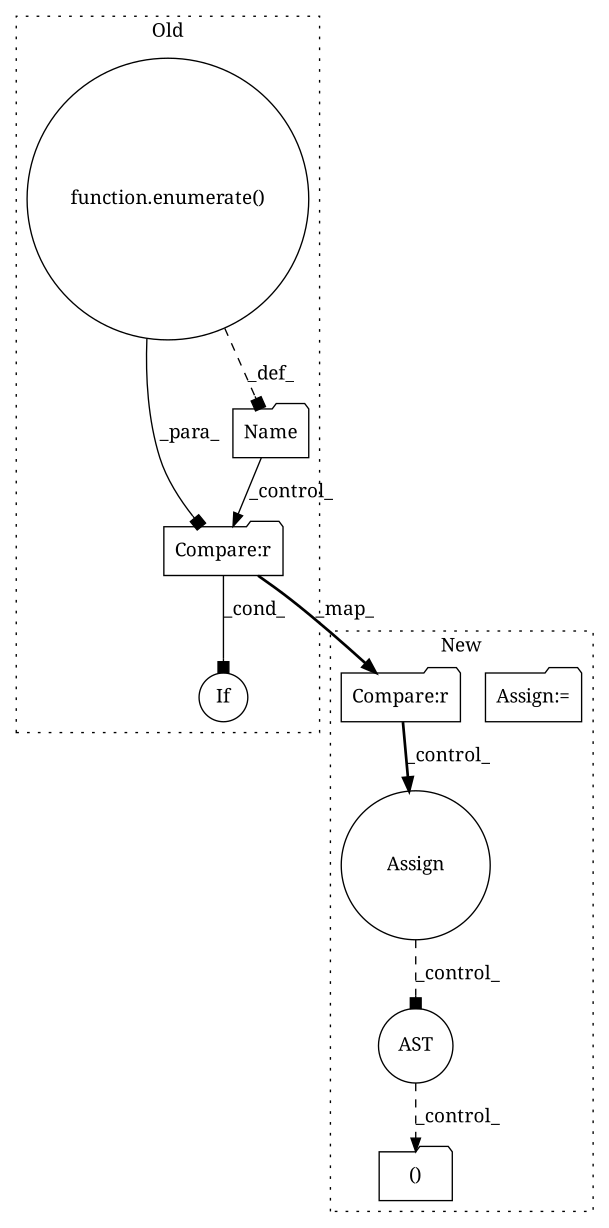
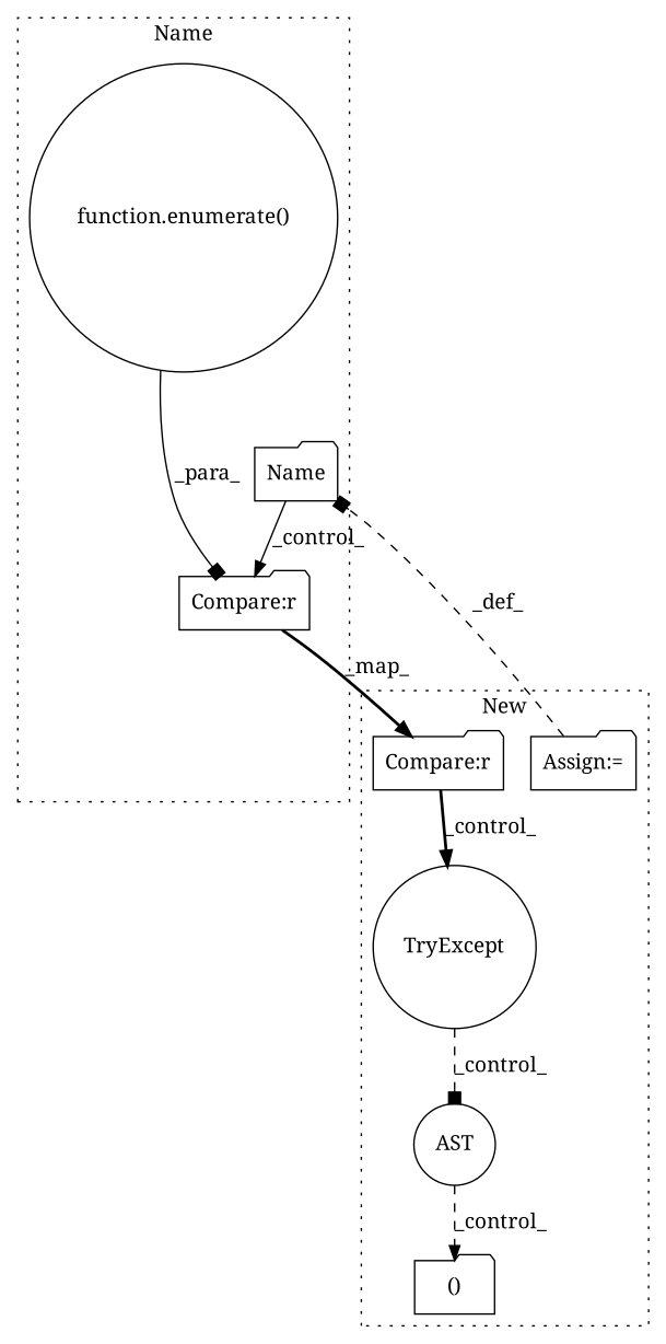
  digraph {
    fontname="Noto Serif"
    node [a=40 fontname="Noto Serif" l=3 shape=folder]
    edge [arrowhead=box fontname="Noto Serif" style=dashed]
    n1 [a=75 l="10,1" label="function.enumerate()" s="335,382" shape=circle]
-   n2 [a=96 label=If s=1140 shape=circle]
    n3 [a=87 l=5 label=Name s=326]
    n4 [l=53 label="Compare:r" s=1143]
-   n5 [a=71 l=21 label=Assign s=1221 shape=circle]
+   n5 [a=71 l=21 label=TryExcept s=1221 shape=circle]
    n6 [a=2 l="7,0" label=AST s="1434,0" shape=circle]
    n7 [a=54 l=22 label="()" s=1602]
    n8 [l=53 label="Compare:r" s=1154]
    n9 [a=68 label="Assign:=" s=482]
    subgraph cluster_1 {
-     label=Old
+     label=Name
      style=dotted
      n1
-     n2
      n3
      n4
    }
    subgraph cluster_2 {
      label=New
      style=dotted
      n5
      n6
      n7
      n8
      n9
    }
-   n1 -> n3 [label=_def_]
+   n9 -> n3 [label=_def_]
    n1 -> n4 [label=_para_ style=solid]
    n3 -> n4 [arrowhead=normal label=_control_ style=solid]
-   n4 -> n2 [label=_cond_ style=solid]
    n4 -> n8 [arrowhead=normal label=_map_ style=bold]
    n5 -> n6 [label=_control_]
    n6 -> n7 [arrowhead=normal label=_control_]
    n8 -> n5 [arrowhead=normal label=_control_ style=bold]
  }
